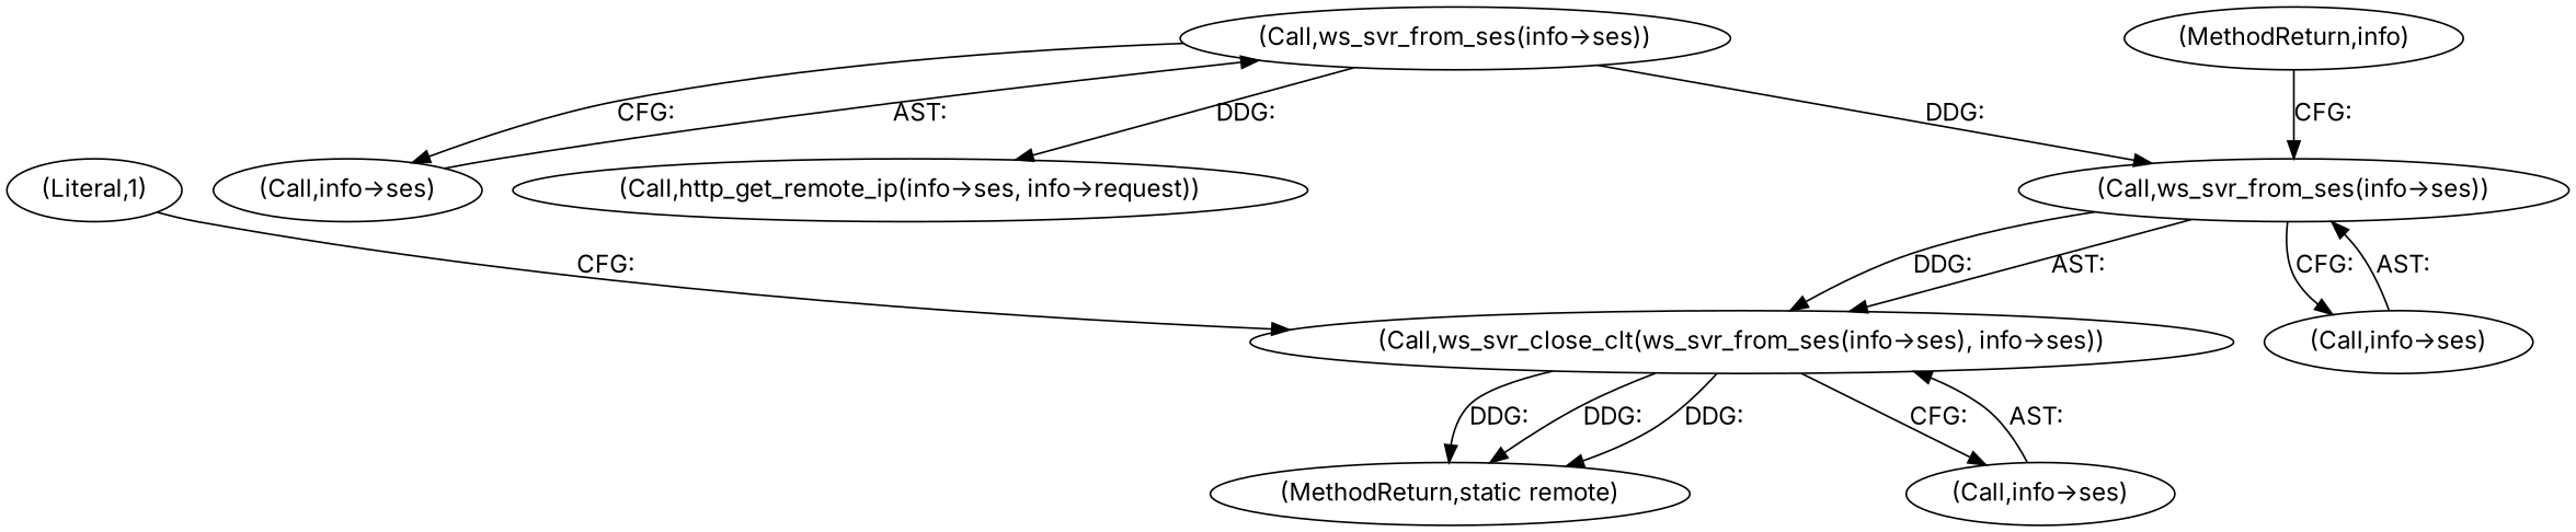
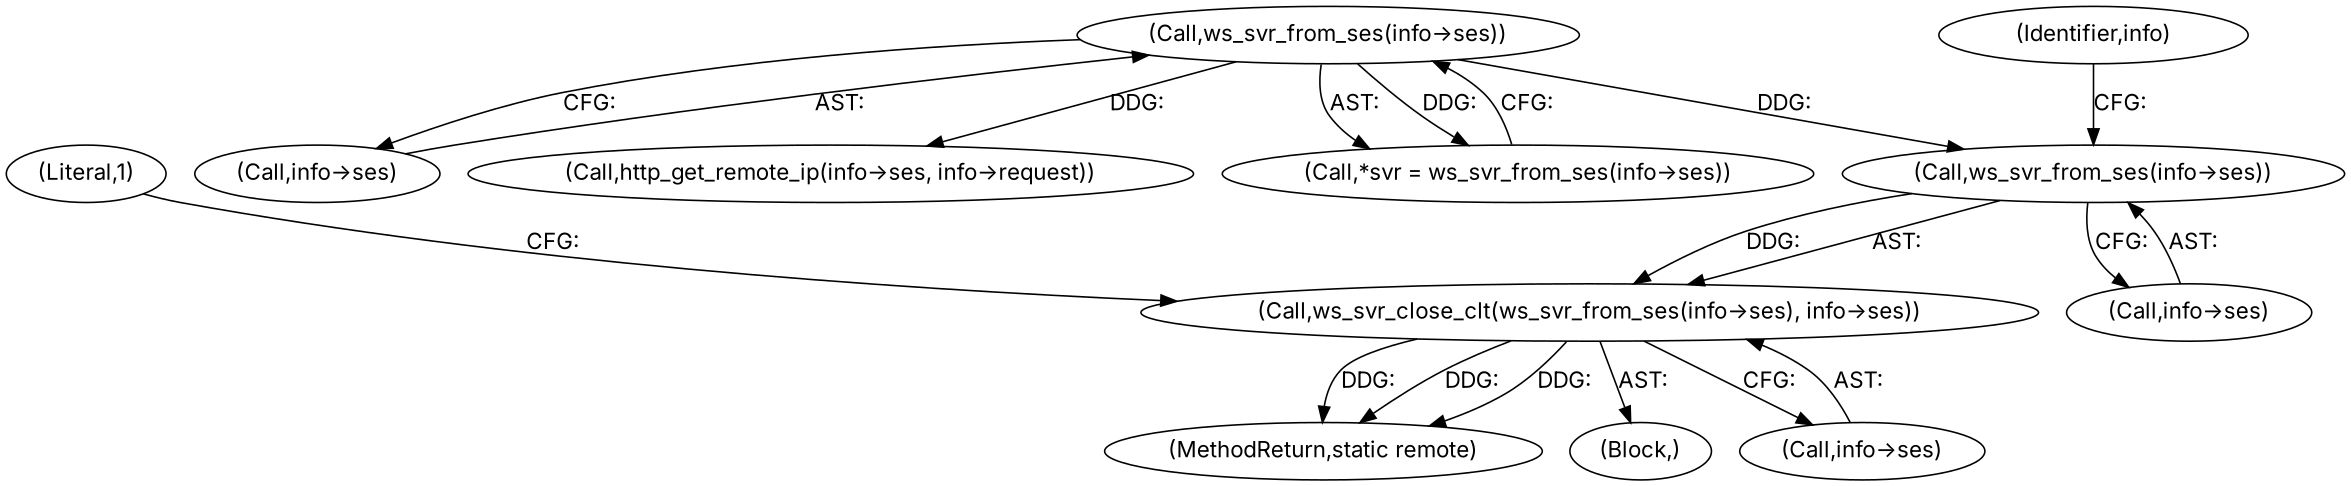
  digraph {
    fontname=Inter
    node [fontname=Inter]
    edge [fontname=Inter]
    n1 [label="(Call,ws_svr_from_ses(info->ses))"]
    n2 [label="(Call,ws_svr_close_clt(ws_svr_from_ses(info->ses), info->ses))"]
    n3 [label="(Call,info->ses)"]
    n4 [label="(MethodReturn,static remote)"]
+   n5 [label="(Block,)"]
    n6 [label="(Call,info->ses)"]
    n7 [label="(Call,ws_svr_from_ses(info->ses))"]
    n8 [label="(Call,info->ses)"]
    n9 [label="(Call,http_get_remote_ip(info->ses, info->request))"]
-   n11 [label="(MethodReturn,info)"]
+   n10 [label="(Call,*svr = ws_svr_from_ses(info->ses))"]
+   n11 [label="(Identifier,info)"]
    n12 [label="(Literal,1)"]
    n1 -> n2 [label="AST: "]
    n1 -> n2 [label="DDG: "]
    n1 -> n3 [label="CFG: "]
    n2 -> n4 [label="DDG: "]
    n2 -> n4 [label="DDG: "]
    n2 -> n4 [label="DDG: "]
+   n2 -> n5 [label="AST: "]
    n2 -> n6 [label="CFG: "]
    n3 -> n1 [label="AST: "]
    n6 -> n2 [label="AST: "]
    n7 -> n1 [label="DDG: "]
    n7 -> n8 [label="CFG: "]
    n7 -> n9 [label="DDG: "]
+   n7 -> n10 [label="AST: "]
+   n7 -> n10 [label="DDG: "]
    n8 -> n7 [label="AST: "]
+   n10 -> n7 [label="CFG: "]
    n11 -> n1 [label="CFG: "]
    n12 -> n2 [label="CFG: "]
  }
